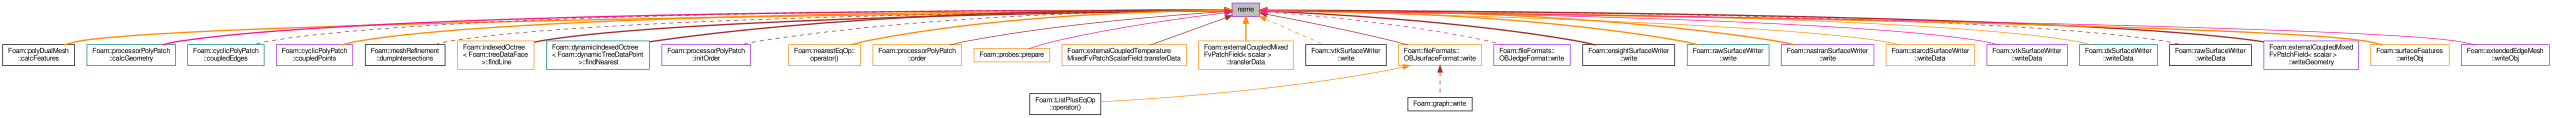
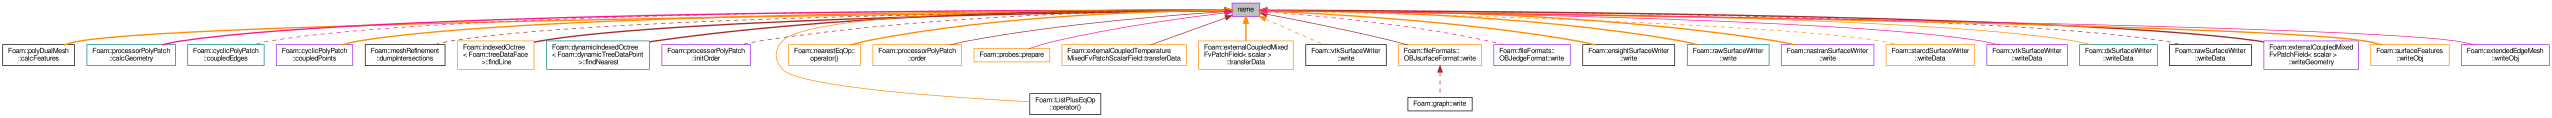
  digraph {
    rankdir=TB
    node [color=darkorange fontname=FreeSans fontsize=10 shape=record]
    edge [color=darkorange dir=back fontname=FreeSans fontsize=10 labelfontname=FreeSans labelfontsize=10 style=bold]
    n1 [color=purple fillcolor=grey75 fontcolor=black height=0.2 label=name style=filled width=0.4]
    n2 [color=black height=0.2 label="Foam::polyDualMesh\l::calcFeatures" width=0.4]
    n3 [color=teal height=0.2 label="Foam::processorPolyPatch\l::calcGeometry" width=0.4]
    n4 [color=teal height=0.2 label="Foam::cyclicPolyPatch\l::coupledEdges" width=0.4]
    n5 [color=purple height=0.2 label="Foam::cyclicPolyPatch\l::coupledPoints" width=0.4]
    n6 [color=black height=0.2 label="Foam::meshRefinement\l::dumpIntersections" width=0.4]
    n7 [height=0.2 label="Foam::indexedOctree\l\< Foam::treeDataFace\l \>::findLine" width=0.4]
    n8 [color=teal height=0.2 label="Foam::dynamicIndexedOctree\l\< Foam::dynamicTreeDataPoint\l \>::findNearest" width=0.4]
    n9 [color=purple height=0.2 label="Foam::processorPolyPatch\l::initOrder" width=0.4]
    n10 [color=black height=0.2 label="Foam::ListPlusEqOp\l::operator()" width=0.4]
    n11 [height=0.2 label="Foam::nearestEqOp::\loperator()" width=0.4]
    n12 [height=0.2 label="Foam::processorPolyPatch\l::order" width=0.4]
    n13 [height=0.2 label="Foam::probes::prepare" width=0.4]
    n14 [height=0.2 label="Foam::externalCoupledTemperature\lMixedFvPatchScalarField::transferData" width=0.4]
    n15 [height=0.2 label="Foam::externalCoupledMixed\lFvPatchField\< scalar \>\l::transferData" width=0.4]
    n16 [color=black height=0.2 label="Foam::vtkSurfaceWriter\l::write" width=0.4]
    n17 [height=0.2 label="Foam::fileFormats::\lOBJsurfaceFormat::write" width=0.4]
    n18 [color=purple height=0.2 label="Foam::fileFormats::\lOBJedgeFormat::write" width=0.4]
    n19 [color=black height=0.2 label="Foam::ensightSurfaceWriter\l::write" width=0.4]
    n20 [color=teal height=0.2 label="Foam::rawSurfaceWriter\l::write" width=0.4]
    n21 [color=purple height=0.2 label="Foam::nastranSurfaceWriter\l::write" width=0.4]
    n22 [height=0.2 label="Foam::starcdSurfaceWriter\l::writeData" width=0.4]
    n23 [color=purple height=0.2 label="Foam::vtkSurfaceWriter\l::writeData" width=0.4]
    n24 [color=teal height=0.2 label="Foam::dxSurfaceWriter\l::writeData" width=0.4]
    n25 [color=black height=0.2 label="Foam::rawSurfaceWriter\l::writeData" width=0.4]
    n26 [color=purple height=0.2 label="Foam::externalCoupledMixed\lFvPatchField\< scalar \>\l::writeGeometry" width=0.4]
    n27 [height=0.2 label="Foam::surfaceFeatures\l::writeObj" width=0.4]
    n28 [color=purple height=0.2 label="Foam::extendedEdgeMesh\l::writeObj" width=0.4]
    n29 [color=black height=0.2 label="Foam::graph::write" width=0.4]
    n1 -> n2
    n1 -> n3 [color=deeppink]
-   n1 -> n4 [color=brown style=dashed]
+   n1 -> n4 [color=deeppink style=dashed]
    n1 -> n5
    n1 -> n6 [color=brown style=dashed]
    n1 -> n7 [color=brown]
    n1 -> n8 [color=brown]
    n1 -> n9 [color=brown style=dashed]
-   n17 -> n10 [style=solid]
+   n1 -> n10 [style=solid]
    n1 -> n11
    n1 -> n12 [color=brown style=solid]
    n1 -> n13 [color=deeppink style=solid]
    n1 -> n14 [color=brown style=solid]
    n1 -> n15
    n1 -> n16 [style=dashed]
    n1 -> n17 [color=brown style=solid]
    n1 -> n18 [color=deeppink style=dashed]
-   n1 -> n19 [color=brown]
+   n1 -> n19
    n1 -> n20
    n1 -> n21
-   n1 -> n22 [style=solid]
+   n1 -> n22 [style=dashed]
    n1 -> n23 [color=deeppink style=solid]
    n1 -> n24 [style=solid]
    n1 -> n25 [color=brown style=dashed]
    n1 -> n26 [color=brown]
    n1 -> n27
    n1 -> n28 [color=deeppink style=solid]
    n17 -> n29 [color=brown style=dashed]
  }
